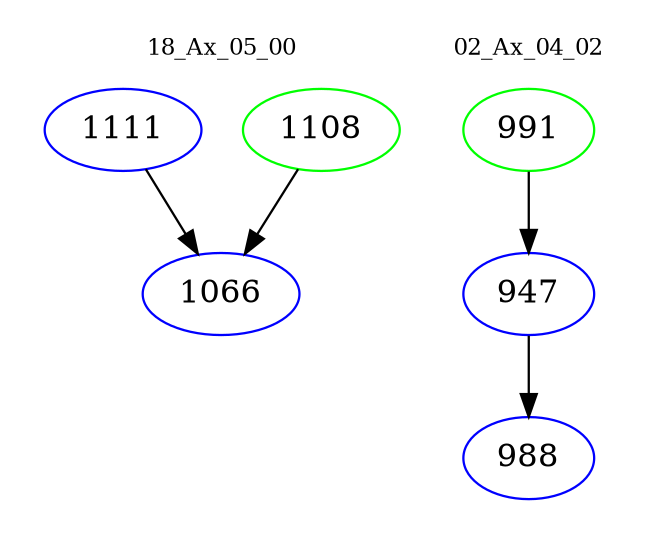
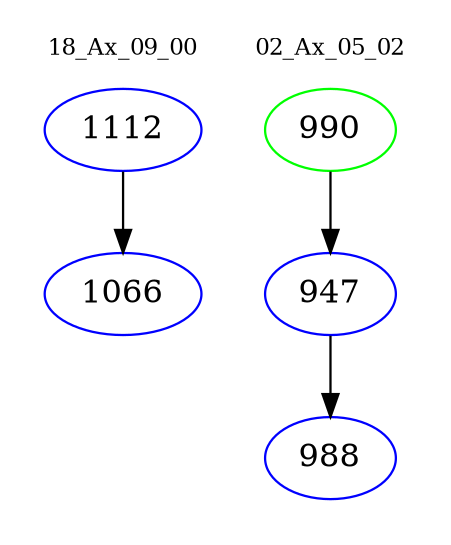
  digraph {
    node [color=blue]
    edge [color=black]
-   n1 [color=green label=1108]
    n2 [label=1066]
-   n3 [label=1111]
-   n4 [color=green label=991]
+   n3 [label=1112]
+   n4 [color=green label=990]
    n5 [label=947]
    n6 [label=988]
    subgraph cluster_1 {
      color=white
      fontsize=10
-     label="18_Ax_05_00"
-     n1
+     label="18_Ax_09_00"
      n2
      n3
    }
    subgraph cluster_2 {
      color=white
      fontsize=10
-     label="02_Ax_04_02"
+     label="02_Ax_05_02"
      n4
      n5
      n6
    }
-   n1 -> n2
    n3 -> n2
    n4 -> n5
    n5 -> n6
  }
